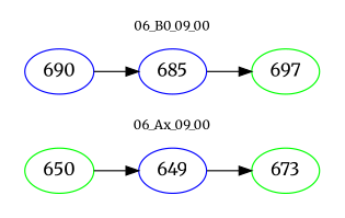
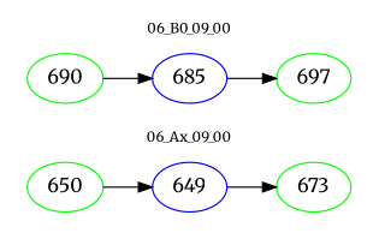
  digraph {
    fontname=Merriweather
    rankdir=LR
    node [color=green fontname=Merriweather]
    edge [color=black fontname=Merriweather]
    n1 [label=650]
    n2 [color=blue label=649]
    n3 [label=673]
-   n4 [color=blue label=690]
+   n4 [label=690]
    n5 [color=blue label=685]
    n6 [label=697]
    subgraph cluster_1 {
      color=white
      fontsize=10
      label="06_Ax_09_00"
      n1
      n2
      n3
    }
    subgraph cluster_2 {
      color=white
      fontsize=10
      label="06_B0_09_00"
      n4
      n5
      n6
    }
    n1 -> n2
    n2 -> n3
    n4 -> n5
    n5 -> n6
  }
